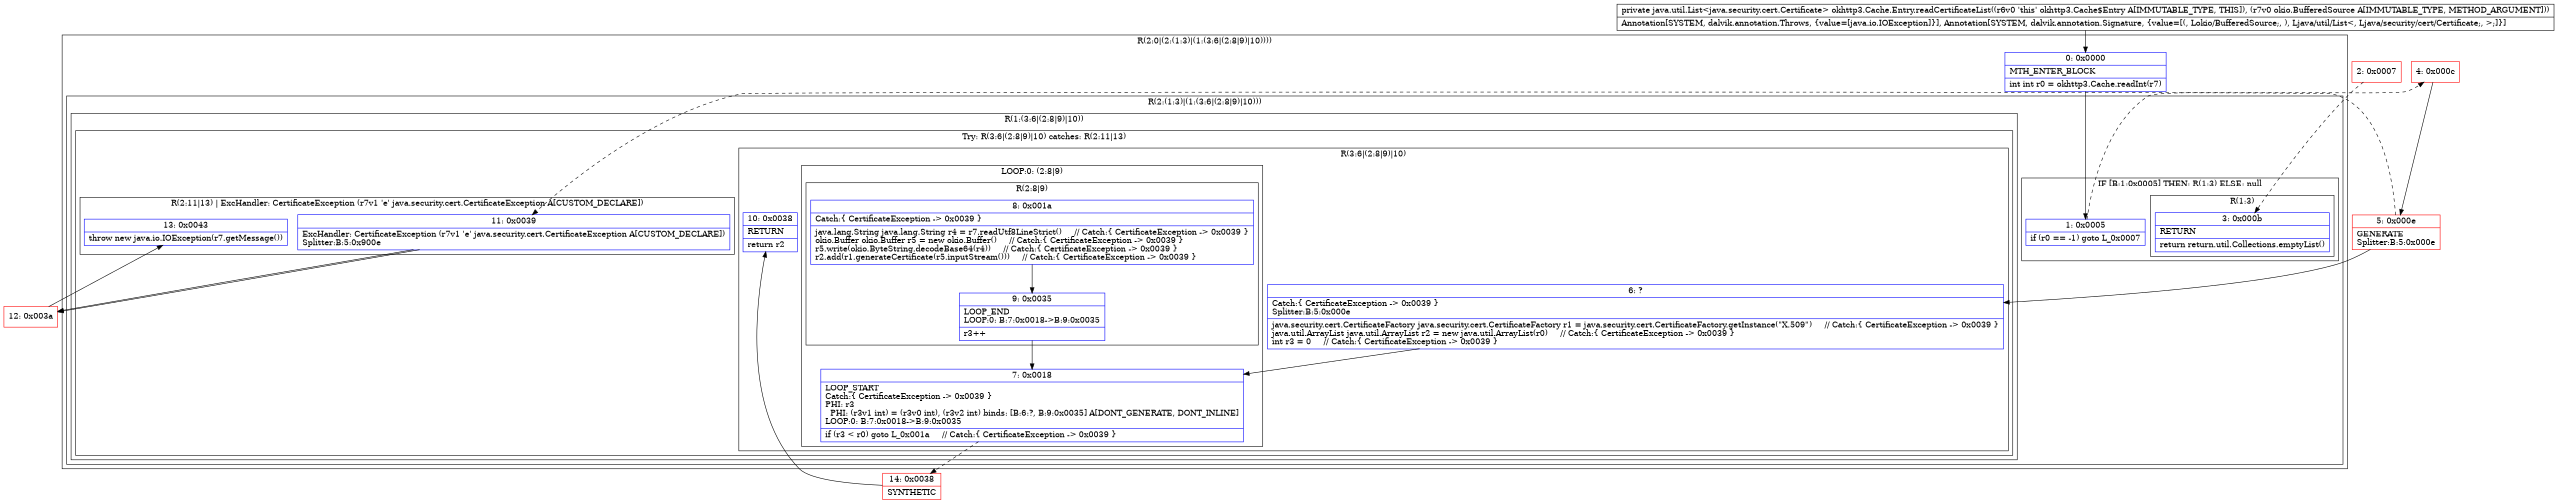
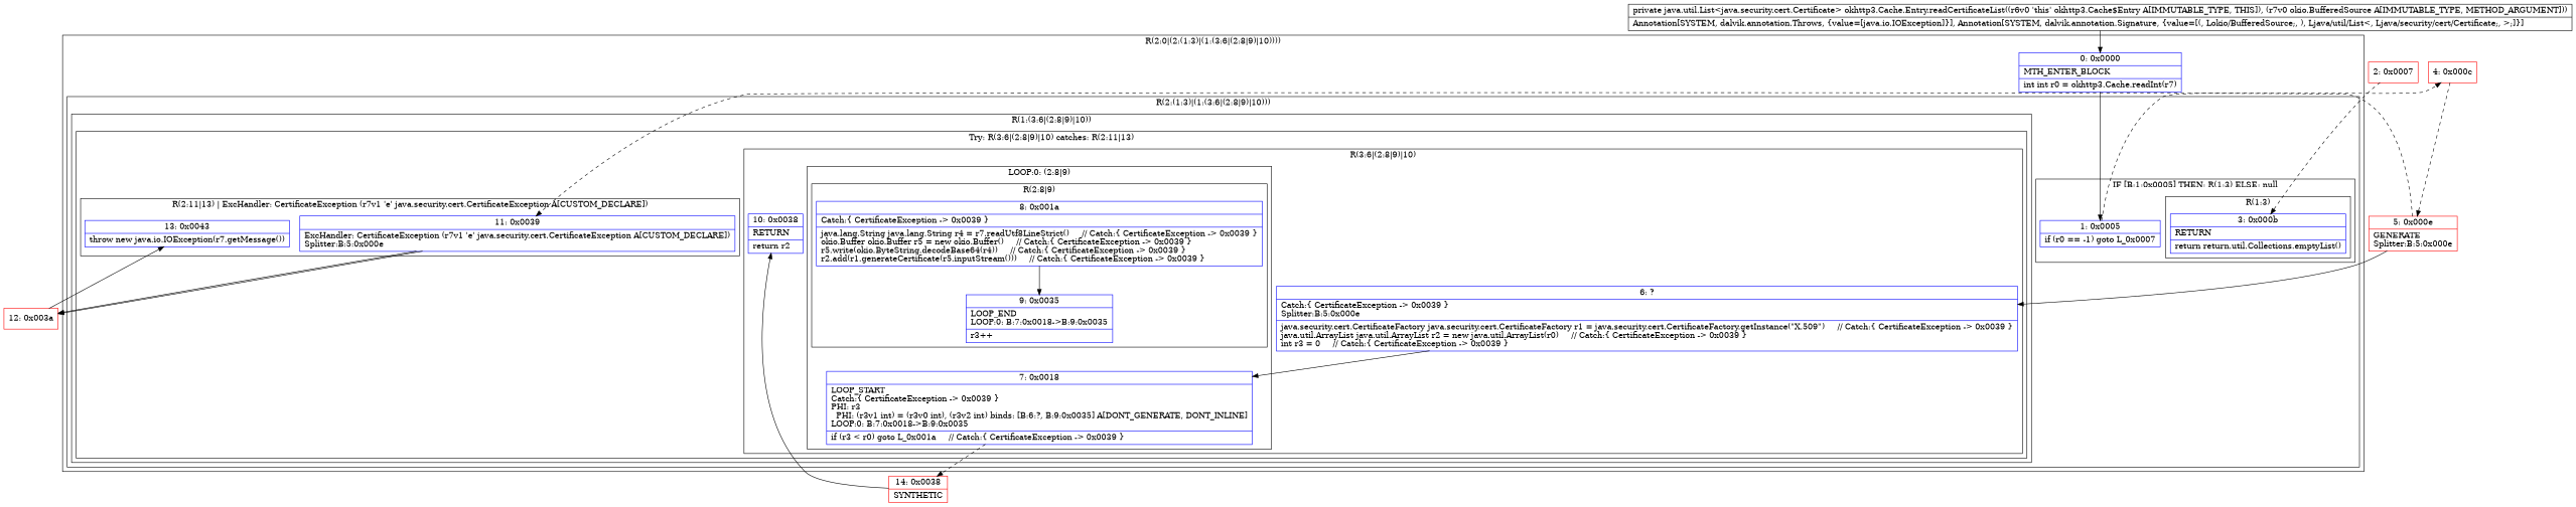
  digraph {
    node [color=blue shape=record]
    n1 [label="{3\:\ 0x000b|RETURN\l|return return.util.Collections.emptyList()\l}"]
    n2 [label="{1\:\ 0x0005|if (r0 == \-1) goto L_0x0007\l}"]
    n3 [label="{8\:\ 0x001a|Catch:\{ CertificateException \-\> 0x0039 \}\l|java.lang.String java.lang.String r4 = r7.readUtf8LineStrict()     \/\/ Catch:\{ CertificateException \-\> 0x0039 \}\lokio.Buffer okio.Buffer r5 = new okio.Buffer()     \/\/ Catch:\{ CertificateException \-\> 0x0039 \}\lr5.write(okio.ByteString.decodeBase64(r4))     \/\/ Catch:\{ CertificateException \-\> 0x0039 \}\lr2.add(r1.generateCertificate(r5.inputStream()))     \/\/ Catch:\{ CertificateException \-\> 0x0039 \}\l}"]
    n4 [label="{9\:\ 0x0035|LOOP_END\lLOOP:0: B:7:0x0018\-\>B:9:0x0035\l|r3++\l}"]
    n5 [label="{7\:\ 0x0018|LOOP_START\lCatch:\{ CertificateException \-\> 0x0039 \}\lPHI: r3 \l  PHI: (r3v1 int) = (r3v0 int), (r3v2 int) binds: [B:6:?, B:9:0x0035] A[DONT_GENERATE, DONT_INLINE]\lLOOP:0: B:7:0x0018\-\>B:9:0x0035\l|if (r3 \< r0) goto L_0x001a     \/\/ Catch:\{ CertificateException \-\> 0x0039 \}\l}"]
    n6 [label="{6\:\ ?|Catch:\{ CertificateException \-\> 0x0039 \}\lSplitter:B:5:0x000e\l|java.security.cert.CertificateFactory java.security.cert.CertificateFactory r1 = java.security.cert.CertificateFactory.getInstance(\"X.509\")     \/\/ Catch:\{ CertificateException \-\> 0x0039 \}\ljava.util.ArrayList java.util.ArrayList r2 = new java.util.ArrayList(r0)     \/\/ Catch:\{ CertificateException \-\> 0x0039 \}\lint r3 = 0     \/\/ Catch:\{ CertificateException \-\> 0x0039 \}\l}"]
    n7 [label="{10\:\ 0x0038|RETURN\l|return r2\l}"]
-   n8 [label="{11\:\ 0x0039|ExcHandler: CertificateException (r7v1 'e' java.security.cert.CertificateException A[CUSTOM_DECLARE])\lSplitter:B:5:0x900e\l}"]
+   n8 [label="{11\:\ 0x0039|ExcHandler: CertificateException (r7v1 'e' java.security.cert.CertificateException A[CUSTOM_DECLARE])\lSplitter:B:5:0x000e\l}"]
    n9 [label="{13\:\ 0x0043|throw new java.io.IOException(r7.getMessage())\l}"]
    n10 [label="{0\:\ 0x0000|MTH_ENTER_BLOCK\l|int int r0 = okhttp3.Cache.readInt(r7)\l}"]
    n11 [color=red label="{4\:\ 0x000c}"]
    n12 [color=red label="{14\:\ 0x0038|SYNTHETIC\l}"]
    n13 [color=red label="{12\:\ 0x003a}"]
    n14 [color=red label="{2\:\ 0x0007}"]
    n15 [color=red label="{5\:\ 0x000e|GENERATE\lSplitter:B:5:0x000e\l}"]
    n16 [label="{private java.util.List\<java.security.cert.Certificate\> okhttp3.Cache.Entry.readCertificateList((r6v0 'this' okhttp3.Cache$Entry A[IMMUTABLE_TYPE, THIS]), (r7v0 okio.BufferedSource A[IMMUTABLE_TYPE, METHOD_ARGUMENT]))  | Annotation[SYSTEM, dalvik.annotation.Throws, \{value=[java.io.IOException]\}], Annotation[SYSTEM, dalvik.annotation.Signature, \{value=[(, Lokio\/BufferedSource;, ), Ljava\/util\/List\<, Ljava\/security\/cert\/Certificate;, \>;]\}]\l}" color=""]
    subgraph cluster_1 {
      label="R(2:0|(2:(1:3)|(1:(3:6|(2:8|9)|10))))"
      n10
      subgraph cluster_2 {
        label="R(2:(1:3)|(1:(3:6|(2:8|9)|10)))"
        subgraph cluster_3 {
          label="IF [B:1:0x0005] THEN: R(1:3) ELSE: null"
          n2
          subgraph cluster_4 {
            label="R(1:3)"
            n1
          }
        }
        subgraph cluster_5 {
          label="R(1:(3:6|(2:8|9)|10))"
          subgraph cluster_6 {
            label="Try: R(3:6|(2:8|9)|10) catches: R(2:11|13)"
            subgraph cluster_7 {
              label="R(3:6|(2:8|9)|10)"
              n6
              n7
              subgraph cluster_8 {
                label="LOOP:0: (2:8|9)"
                n5
                subgraph cluster_9 {
                  label="R(2:8|9)"
                  n3
                  n4
                }
              }
            }
            subgraph cluster_10 {
              label="R(2:11|13) | ExcHandler: CertificateException (r7v1 'e' java.security.cert.CertificateException A[CUSTOM_DECLARE])\l"
              n8
              n9
            }
          }
        }
      }
    }
    subgraph cluster_11 {
      label="R(2:11|13) | ExcHandler: CertificateException (r7v1 'e' java.security.cert.CertificateException A[CUSTOM_DECLARE])\l"
    }
    n2 -> n11 [style=dashed]
    n3 -> n4
-   n4 -> n5
    n5 -> n12 [style=dashed]
    n6 -> n5
    n8 -> n13
    n8 -> n13
    n10 -> n2
-   n11 -> n15
+   n11 -> n15 [style=dashed]
    n12 -> n7
    n13 -> n9
    n14 -> n1 [style=dashed]
    n15 -> n6
    n15 -> n8 [style=dashed]
    n16 -> n10
  }
